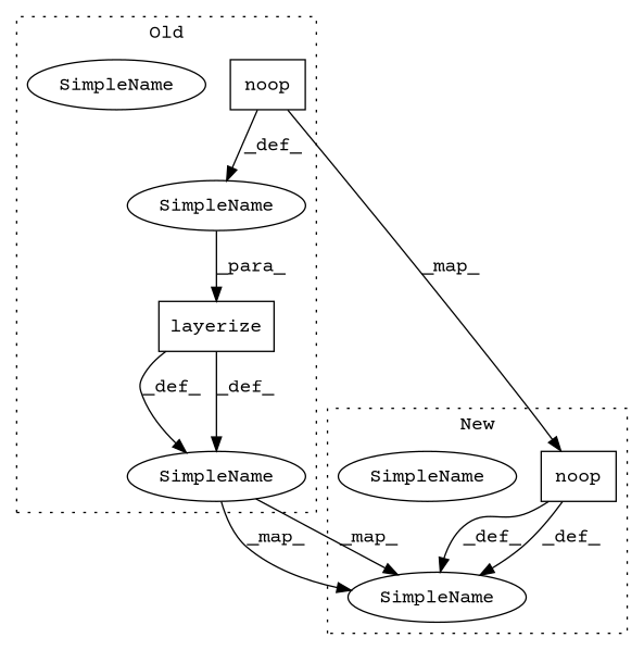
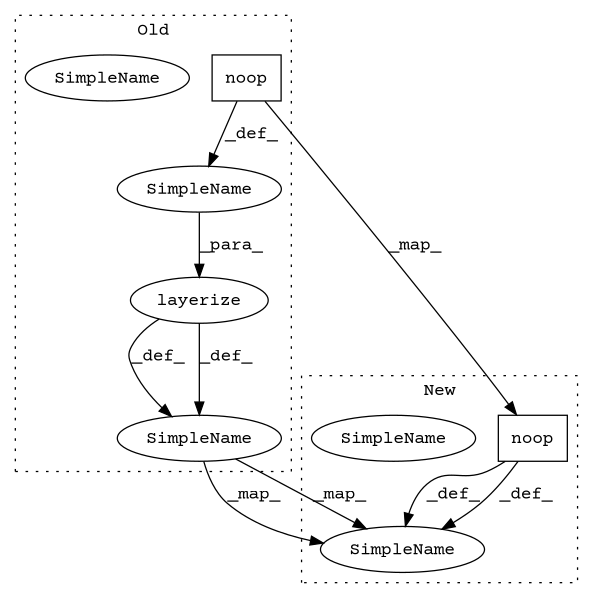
  digraph {
    fontname="Courier Prime"
    node [a=42 l=5 s=1579 shape=ellipse fontname="Courier Prime"]
    edge [fontname="Courier Prime"]
    n1 [a=32 l="5,1" label=noop s="1594,1612" shape=box]
    n2 [label=SimpleName]
    n3 [label=SimpleName]
    n4 [label=SimpleName l="" s=""]
-   n5 [a=32 l="9,1" label=layerize s="1585,1613" shape=box]
+   n5 [a=32 l="9,1" label=layerize s="1585,1613"]
    n6 [a=32 l="5,1" label=noop s="1546,1564" shape=box]
    n7 [label=SimpleName s=1540]
    n8 [label=SimpleName s=1540]
    subgraph cluster_1 {
      label=Old
      style=dotted
      n1
      n2
      n3
      n4
      n5
    }
    subgraph cluster_2 {
      label=New
      style=dotted
      n6
      n7
      n8
    }
    n1 -> n4 [label=_def_]
    n1 -> n6 [label=_map_]
    n3 -> n8 [label=_map_]
    n3 -> n8 [label=_map_]
    n4 -> n5 [label=_para_]
    n5 -> n3 [label=_def_]
    n5 -> n3 [label=_def_]
    n6 -> n8 [label=_def_]
    n6 -> n8 [label=_def_]
  }
